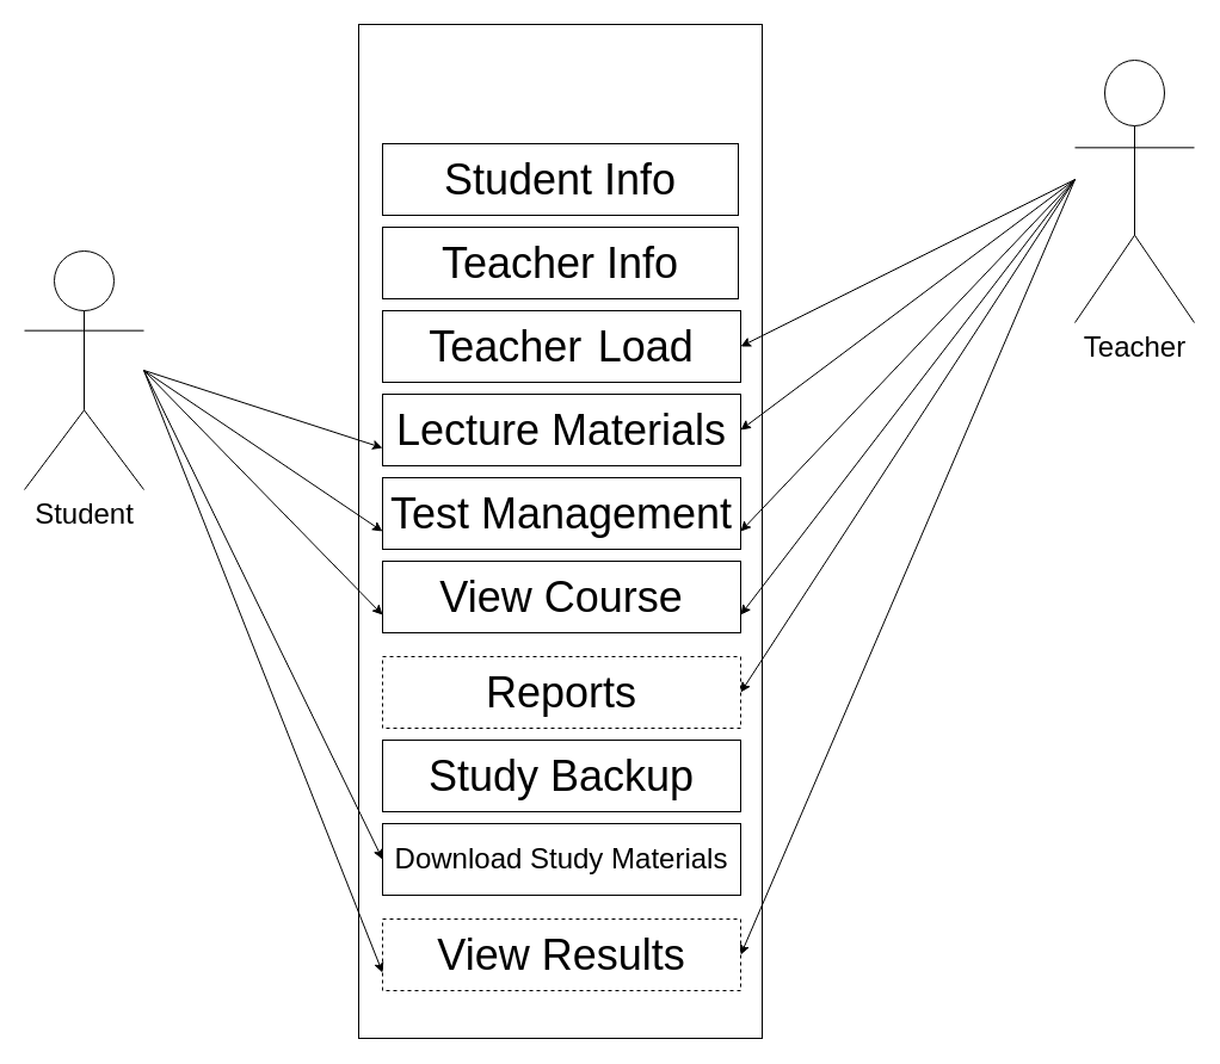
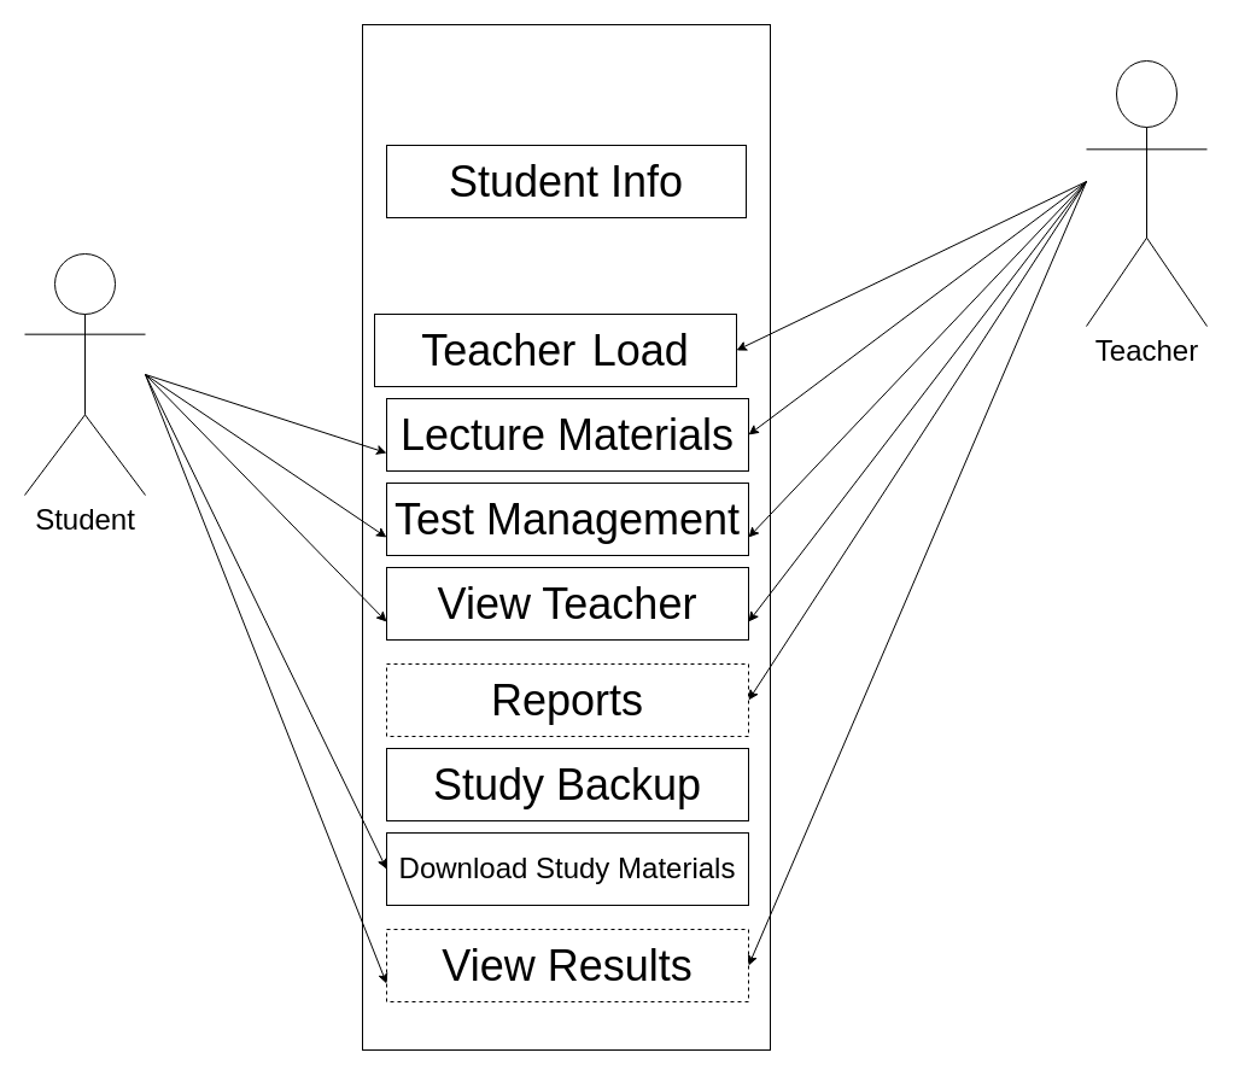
  <mxCell id="0" />
  <mxCell id="1" parent="0" />
  <mxCell id="2" value="&lt;font style=&quot;font-size: 24px;&quot;&gt;Teacher&lt;/font&gt;" style="shape=umlActor;verticalLabelPosition=bottom;verticalAlign=top;html=1;outlineConnect=0;" parent="1" vertex="1"><mxGeometry x="900" y="50" width="100" height="220" as="geometry" /></mxCell>
  <mxCell id="3" value="" style="rounded=0;whiteSpace=wrap;html=1;" parent="1" vertex="1"><mxGeometry x="300" y="20" width="338" height="850" as="geometry" /></mxCell>
  <mxCell id="4" value="&lt;font style=&quot;font-size: 36px;&quot;&gt;Student Info&lt;/font&gt;" style="rounded=0;whiteSpace=wrap;html=1;" parent="1" vertex="1"><mxGeometry x="320" y="120" width="298" height="60" as="geometry" /></mxCell>
- <mxCell id="5" value="&lt;font style=&quot;font-size: 36px;&quot;&gt;Teacher Info&lt;/font&gt;" style="rounded=0;whiteSpace=wrap;html=1;" parent="1" vertex="1"><mxGeometry x="320" y="190" width="298" height="60" as="geometry" /></mxCell>
- <mxCell id="6" value="&lt;font style=&quot;font-size: 36px;&quot;&gt;Teacher&amp;nbsp;&lt;/font&gt; &lt;font style=&quot;font-size: 36px;&quot;&gt;Load&lt;/font&gt;" style="rounded=0;whiteSpace=wrap;html=1;" parent="1" vertex="1"><mxGeometry x="320" y="260" width="300" height="60" as="geometry" /></mxCell>
+ <mxCell id="6" value="&lt;font style=&quot;font-size: 36px;&quot;&gt;Teacher&amp;nbsp;&lt;/font&gt; &lt;font style=&quot;font-size: 36px;&quot;&gt;Load&lt;/font&gt;" style="rounded=0;whiteSpace=wrap;html=1;" parent="1" vertex="1"><mxGeometry x="310" y="260" width="300" height="60" as="geometry" /></mxCell>
  <mxCell id="7" value="&lt;font style=&quot;font-size: 36px;&quot;&gt;Lecture Materials&lt;/font&gt;" style="rounded=0;whiteSpace=wrap;html=1;" parent="1" vertex="1"><mxGeometry x="320" y="330" width="300" height="60" as="geometry" /></mxCell>
  <mxCell id="8" value="&lt;font style=&quot;font-size: 36px;&quot;&gt;Test Management&lt;/font&gt;" style="rounded=0;whiteSpace=wrap;html=1;" parent="1" vertex="1"><mxGeometry x="320" y="400" width="300" height="60" as="geometry" /></mxCell>
- <mxCell id="9" value="&lt;span style=&quot;font-size: 36px;&quot;&gt;View Course&lt;/span&gt;" style="rounded=0;whiteSpace=wrap;html=1;" parent="1" vertex="1"><mxGeometry x="320" y="470" width="300" height="60" as="geometry" /></mxCell>
+ <mxCell id="9" value="&lt;span style=&quot;font-size: 36px;&quot;&gt;View Teacher&lt;/span&gt;" style="rounded=0;whiteSpace=wrap;html=1;" parent="1" vertex="1"><mxGeometry x="320" y="470" width="300" height="60" as="geometry" /></mxCell>
  <mxCell id="10" value="&lt;font style=&quot;font-size: 36px;&quot;&gt;Reports&lt;/font&gt;" style="rounded=0;whiteSpace=wrap;html=1;dashed=1;" parent="1" vertex="1"><mxGeometry x="320" y="550" width="300" height="60" as="geometry" /></mxCell>
  <mxCell id="11" value="&lt;font style=&quot;font-size: 36px;&quot;&gt;Study Backup&lt;/font&gt;" style="rounded=0;whiteSpace=wrap;html=1;" parent="1" vertex="1"><mxGeometry x="320" y="620" width="300" height="60" as="geometry" /></mxCell>
  <mxCell id="12" value="&lt;font style=&quot;font-size: 24px;&quot;&gt;Student&lt;/font&gt;" style="shape=umlActor;verticalLabelPosition=bottom;verticalAlign=top;html=1;outlineConnect=0;" parent="1" vertex="1"><mxGeometry x="20" y="210" width="100" height="200" as="geometry" /></mxCell>
  <mxCell id="13" value="" style="endArrow=classic;html=1;rounded=0;entryX=1;entryY=0.5;entryDx=0;entryDy=0;" parent="1" target="6" edge="1"><mxGeometry width="50" height="50" relative="1" as="geometry"><mxPoint x="900" y="150" as="sourcePoint" /><mxPoint x="780" y="290" as="targetPoint" /></mxGeometry></mxCell>
  <mxCell id="14" value="" style="endArrow=classic;html=1;rounded=0;entryX=1;entryY=0.5;entryDx=0;entryDy=0;" parent="1" target="7" edge="1"><mxGeometry width="50" height="50" relative="1" as="geometry"><mxPoint x="900" y="150" as="sourcePoint" /><mxPoint x="780" y="360" as="targetPoint" /></mxGeometry></mxCell>
  <mxCell id="15" value="" style="endArrow=classic;html=1;rounded=0;entryX=1;entryY=0.75;entryDx=0;entryDy=0;" parent="1" target="8" edge="1"><mxGeometry width="50" height="50" relative="1" as="geometry"><mxPoint x="900" y="150" as="sourcePoint" /><mxPoint x="720" y="350" as="targetPoint" /></mxGeometry></mxCell>
  <mxCell id="16" value="" style="endArrow=classic;html=1;rounded=0;entryX=1;entryY=0.75;entryDx=0;entryDy=0;" parent="1" target="9" edge="1"><mxGeometry width="50" height="50" relative="1" as="geometry"><mxPoint x="900" y="150" as="sourcePoint" /><mxPoint x="720" y="350" as="targetPoint" /></mxGeometry></mxCell>
  <mxCell id="17" value="" style="endArrow=classic;html=1;rounded=0;entryX=1;entryY=0.5;entryDx=0;entryDy=0;" parent="1" target="10" edge="1"><mxGeometry width="50" height="50" relative="1" as="geometry"><mxPoint x="900" y="150" as="sourcePoint" /><mxPoint x="720" y="350" as="targetPoint" /></mxGeometry></mxCell>
  <mxCell id="18" value="" style="endArrow=classic;html=1;rounded=0;entryX=0;entryY=0.75;entryDx=0;entryDy=0;" parent="1" target="7" edge="1"><mxGeometry width="50" height="50" relative="1" as="geometry"><mxPoint x="120" y="310" as="sourcePoint" /><mxPoint x="720" y="350" as="targetPoint" /></mxGeometry></mxCell>
  <mxCell id="19" value="" style="endArrow=classic;html=1;rounded=0;entryX=0.059;entryY=0.5;entryDx=0;entryDy=0;entryPerimeter=0;" parent="1" target="3" edge="1"><mxGeometry width="50" height="50" relative="1" as="geometry"><mxPoint x="120" y="310" as="sourcePoint" /><mxPoint x="720" y="350" as="targetPoint" /></mxGeometry></mxCell>
  <mxCell id="20" value="" style="endArrow=classic;html=1;rounded=0;entryX=0;entryY=0.75;entryDx=0;entryDy=0;" parent="1" target="9" edge="1"><mxGeometry width="50" height="50" relative="1" as="geometry"><mxPoint x="120" y="310" as="sourcePoint" /><mxPoint x="720" y="350" as="targetPoint" /></mxGeometry></mxCell>
  <mxCell id="21" value="&lt;font style=&quot;font-size: 24px;&quot;&gt;Download Study Materials&lt;/font&gt;" style="rounded=0;whiteSpace=wrap;html=1;" vertex="1" parent="1"><mxGeometry x="320" y="690" width="300" height="60" as="geometry" /></mxCell>
  <mxCell id="22" value="&lt;font style=&quot;font-size: 36px;&quot;&gt;View Results&lt;/font&gt;" style="rounded=0;whiteSpace=wrap;html=1;dashed=1;" vertex="1" parent="1"><mxGeometry x="320" y="770" width="300" height="60" as="geometry" /></mxCell>
  <mxCell id="23" value="" style="endArrow=classic;html=1;rounded=0;entryX=0;entryY=0.75;entryDx=0;entryDy=0;" edge="1" parent="1" target="22"><mxGeometry width="50" height="50" relative="1" as="geometry"><mxPoint x="120" y="310" as="sourcePoint" /><mxPoint x="590" y="490" as="targetPoint" /></mxGeometry></mxCell>
  <mxCell id="24" value="" style="endArrow=classic;html=1;rounded=0;entryX=1;entryY=0.5;entryDx=0;entryDy=0;" edge="1" parent="1" target="22"><mxGeometry width="50" height="50" relative="1" as="geometry"><mxPoint x="900" y="150" as="sourcePoint" /><mxPoint x="590" y="490" as="targetPoint" /></mxGeometry></mxCell>
  <mxCell id="25" value="" style="endArrow=classic;html=1;rounded=0;entryX=0;entryY=0.5;entryDx=0;entryDy=0;" edge="1" parent="1" target="21"><mxGeometry width="50" height="50" relative="1" as="geometry"><mxPoint x="120" y="310" as="sourcePoint" /><mxPoint x="590" y="490" as="targetPoint" /></mxGeometry></mxCell>
